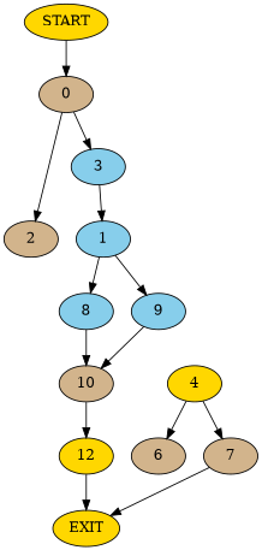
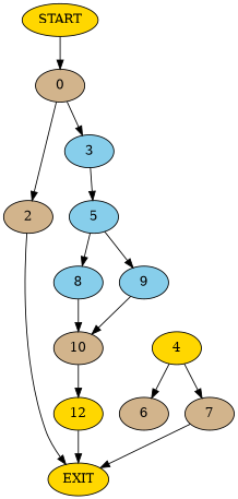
  digraph {
    node [fillcolor=tan style=filled]
    n1 [fillcolor=gold label=START]
    n2 [label=0]
    2
    3 [fillcolor=skyblue]
    n5 [fillcolor=gold label=EXIT]
-   5 [fillcolor=skyblue label=1]
+   5 [fillcolor=skyblue]
    4 [fillcolor=gold]
    6
    7
    8 [fillcolor=skyblue]
    9 [fillcolor=skyblue]
    10
    12 [fillcolor=gold]
    n1 -> n2
    n2 -> 2
    n2 -> 3
+   2 -> n5
    3 -> 5
    5 -> 8
    5 -> 9
    4 -> 6
    4 -> 7
    7 -> n5
    8 -> 10
    9 -> 10
    10 -> 12
    12 -> n5
  }
